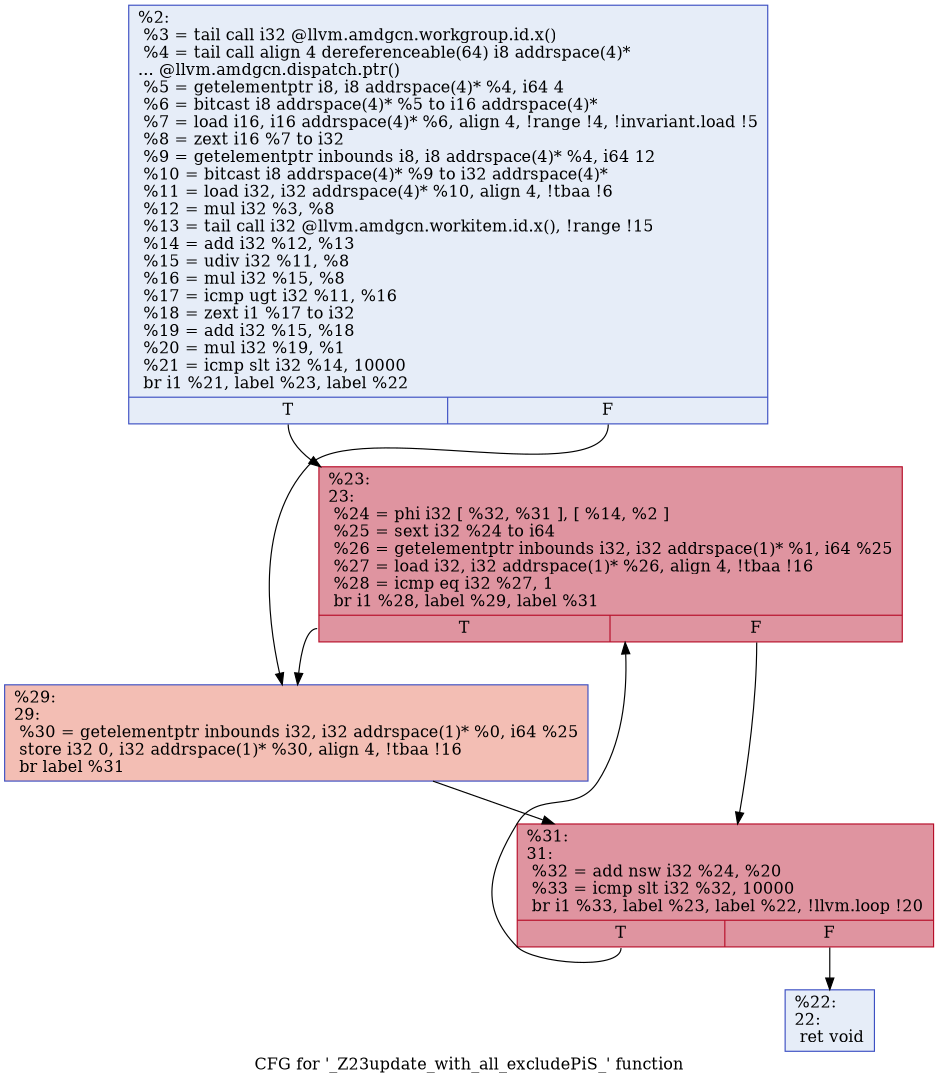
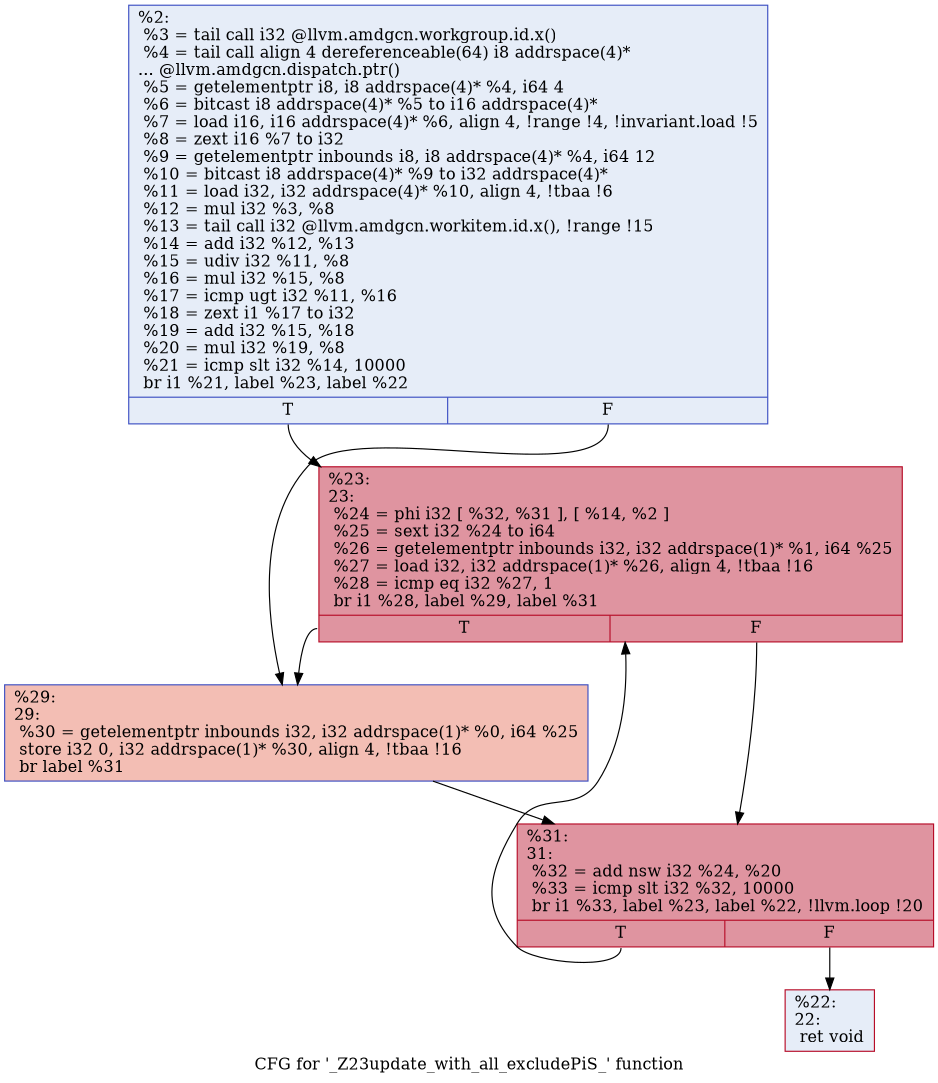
  digraph {
    label="CFG for '_Z23update_with_all_excludePiS_' function"
    node [color="#3d50c3ff" fillcolor="#c7d7f070" shape=record style=filled]
    edge [tailport=s0]
-   n1 [label="{%2:\l  %3 = tail call i32 @llvm.amdgcn.workgroup.id.x()\l  %4 = tail call align 4 dereferenceable(64) i8 addrspace(4)*\l... @llvm.amdgcn.dispatch.ptr()\l  %5 = getelementptr i8, i8 addrspace(4)* %4, i64 4\l  %6 = bitcast i8 addrspace(4)* %5 to i16 addrspace(4)*\l  %7 = load i16, i16 addrspace(4)* %6, align 4, !range !4, !invariant.load !5\l  %8 = zext i16 %7 to i32\l  %9 = getelementptr inbounds i8, i8 addrspace(4)* %4, i64 12\l  %10 = bitcast i8 addrspace(4)* %9 to i32 addrspace(4)*\l  %11 = load i32, i32 addrspace(4)* %10, align 4, !tbaa !6\l  %12 = mul i32 %3, %8\l  %13 = tail call i32 @llvm.amdgcn.workitem.id.x(), !range !15\l  %14 = add i32 %12, %13\l  %15 = udiv i32 %11, %8\l  %16 = mul i32 %15, %8\l  %17 = icmp ugt i32 %11, %16\l  %18 = zext i1 %17 to i32\l  %19 = add i32 %15, %18\l  %20 = mul i32 %19, %1\l  %21 = icmp slt i32 %14, 10000\l  br i1 %21, label %23, label %22\l|{<s0>T|<s1>F}}"]
+   n1 [label="{%2:\l  %3 = tail call i32 @llvm.amdgcn.workgroup.id.x()\l  %4 = tail call align 4 dereferenceable(64) i8 addrspace(4)*\l... @llvm.amdgcn.dispatch.ptr()\l  %5 = getelementptr i8, i8 addrspace(4)* %4, i64 4\l  %6 = bitcast i8 addrspace(4)* %5 to i16 addrspace(4)*\l  %7 = load i16, i16 addrspace(4)* %6, align 4, !range !4, !invariant.load !5\l  %8 = zext i16 %7 to i32\l  %9 = getelementptr inbounds i8, i8 addrspace(4)* %4, i64 12\l  %10 = bitcast i8 addrspace(4)* %9 to i32 addrspace(4)*\l  %11 = load i32, i32 addrspace(4)* %10, align 4, !tbaa !6\l  %12 = mul i32 %3, %8\l  %13 = tail call i32 @llvm.amdgcn.workitem.id.x(), !range !15\l  %14 = add i32 %12, %13\l  %15 = udiv i32 %11, %8\l  %16 = mul i32 %15, %8\l  %17 = icmp ugt i32 %11, %16\l  %18 = zext i1 %17 to i32\l  %19 = add i32 %15, %18\l  %20 = mul i32 %19, %8\l  %21 = icmp slt i32 %14, 10000\l  br i1 %21, label %23, label %22\l|{<s0>T|<s1>F}}"]
    n2 [color="#b70d28ff" fillcolor="#b70d2870" label="{%23:\l23:                                               \l  %24 = phi i32 [ %32, %31 ], [ %14, %2 ]\l  %25 = sext i32 %24 to i64\l  %26 = getelementptr inbounds i32, i32 addrspace(1)* %1, i64 %25\l  %27 = load i32, i32 addrspace(1)* %26, align 4, !tbaa !16\l  %28 = icmp eq i32 %27, 1\l  br i1 %28, label %29, label %31\l|{<s0>T|<s1>F}}"]
    n3 [fillcolor="#e36c5570" label="{%29:\l29:                                               \l  %30 = getelementptr inbounds i32, i32 addrspace(1)* %0, i64 %25\l  store i32 0, i32 addrspace(1)* %30, align 4, !tbaa !16\l  br label %31\l}"]
    n4 [color="#b70d28ff" fillcolor="#b70d2870" label="{%31:\l31:                                               \l  %32 = add nsw i32 %24, %20\l  %33 = icmp slt i32 %32, 10000\l  br i1 %33, label %23, label %22, !llvm.loop !20\l|{<s0>T|<s1>F}}"]
-   n5 [label="{%22:\l22:                                               \l  ret void\l}"]
+   n5 [color="#b70d28ff" label="{%22:\l22:                                               \l  ret void\l}"]
    n1 -> n2
    n1 -> n3 [tailport=s1]
    n2 -> n3
    n2 -> n4 [tailport=s1]
    n3 -> n4
    n4 -> n2
    n4 -> n5 [tailport=s1]
  }
